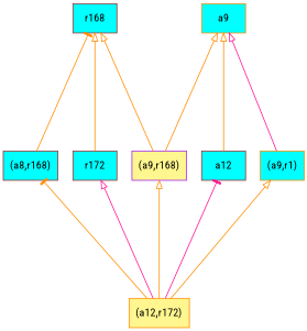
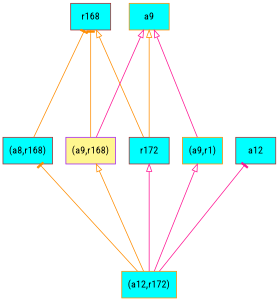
  digraph {
    fontname="Roboto Condensed"
    rankdir=BT
    ranksep=2.0
    node [color=brown fillcolor=cyan fontname="Roboto Condensed" shape=record style=filled]
    edge [arrowhead=onormal color=darkorange fontname="Roboto Condensed"]
    n1 [label="{(a8,r168)}"]
    n2 [label="{r168}"]
    n3 [label="{r172}"]
-   n4 [color=darkorange fillcolor=khaki1 label="{(a12,r172)}"]
+   n4 [color=darkorange label="{(a12,r172)}"]
    n5 [label="{a12}"]
    n6 [color=darkorange label="{(a9,r1)}"]
    n7 [color=purple fillcolor=khaki1 label="{(a9,r168)}"]
    n8 [color=darkorange label="{a9}"]
    n1 -> n2 [arrowhead=tee]
    n3 -> n2
    n4 -> n1 [arrowhead=tee]
    n4 -> n3 [color=deeppink]
    n4 -> n5 [arrowhead=tee color=deeppink]
-   n4 -> n6
+   n4 -> n6 [color=deeppink]
    n4 -> n7
-   n5 -> n8
+   n3 -> n8
    n6 -> n8 [color=deeppink]
-   n7 -> n2
-   n7 -> n8
+   n7 -> n2 [arrowhead=tee]
+   n7 -> n8 [color=deeppink]
  }
